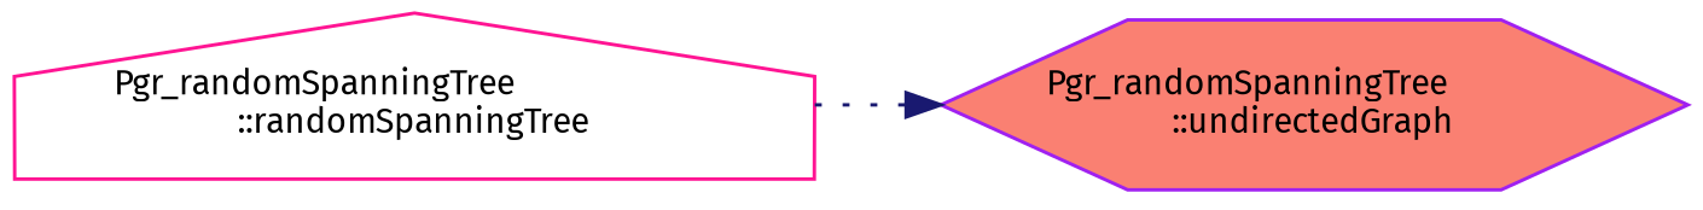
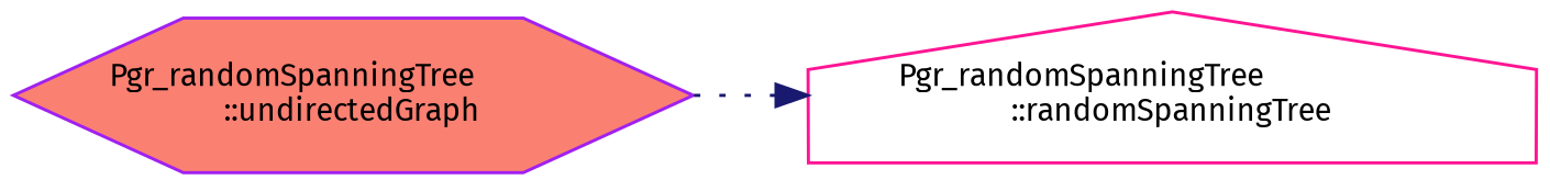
  digraph {
    rankdir=LR
    fontname="Fira Sans"
    node [fontname="Fira Sans" fontsize=10 style=filled]
    n1 [color=deeppink fillcolor=white fontcolor=black height=0.2 label="Pgr_randomSpanningTree\l::randomSpanningTree" shape=house width=0.4]
    n2 [color=purple fillcolor=salmon height=0.2 label="Pgr_randomSpanningTree\l::undirectedGraph" shape=hexagon width=0.4]
-   n1 -> n2 [color=midnightblue fontname="Fira Sans" fontsize=10 labelfontname=Helvetica labelfontsize=10 style=dotted]
+   n2 -> n1 [color=midnightblue fontname="Fira Sans" fontsize=10 labelfontname=Helvetica labelfontsize=10 style=dotted]
  }
